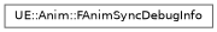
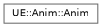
  digraph {
    rankdir=TB
-   n1 [color=grey40 fillcolor=white fontname=Helvetica fontsize=10 height=0.2 label="UE::Anim::FAnimSyncDebugInfo" shape=box style=filled width=0.4]
+   n1 [color=grey40 fillcolor=white fontname=Helvetica fontsize=10 height=0.2 label="UE::Anim::Anim" shape=box style=filled width=0.4]
  }
